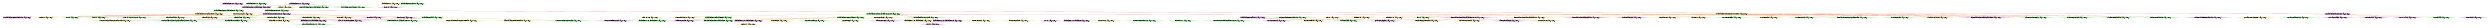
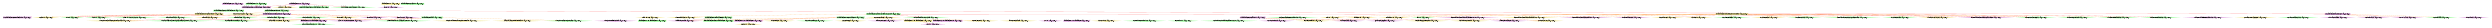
  digraph {
    node [color=green fillcolor=palegreen shape=diamond style=filled]
    edge [color=darkorange style=dashed]
    n1 [label="ArrayList.<init>() | calls=8 0 | specs=-1)"]
    n2 [fillcolor=khaki label="Bundle.<init>() | calls=1 0 | specs=-1)"]
    n3 [fillcolor=khaki label="DashboardFragment.<init>() | calls=0 1 | specs=-1)" shape=box]
    n4 [fillcolor=plum label="Fragment.<init>() | calls=1 0 | specs=-1)"]
    n5 [fillcolor=khaki label="DetailsFragment.<init>() | calls=1 0 | specs=-1)"]
    n6 [fillcolor=khaki label="DetailsTransition.<init>() | calls=1 0 | specs=-1)"]
    n7 [label="Fade.<init>() | calls=1 0 | specs=-1)"]
    n8 [label="GridLayoutManager$SpanSizeLookup.<init>() | calls=9 0 | specs=-1)"]
    n9 [fillcolor=plum label="Gson.<init>() | calls=6 0 | specs=-1)"]
    n10 [fillcolor=plum label="Object.<init>() | calls=8 0 | specs=-1)"]
    n11 [label="Request$Builder.<init>() | calls=2 0 | specs=-1)"]
    n12 [fillcolor=khaki label="TypeToken.<init>() | calls=2 0 | specs=-1)"]
    n13 [fillcolor=khaki label="GridLayoutManager.<init>(Context,int) | calls=8 0 | specs=-1)"]
    n14 [fillcolor=plum label="DashboardFragment$1.<init>(DashboardFragment) | calls=2 1 | specs=-1)" shape=box]
    n15 [fillcolor=plum label="DashboardFragment$2.<init>(DashboardFragment) | calls=8 1 | specs=-1)" shape=box]
    n16 [label="DashboardFragment$1$1.<init>(DashboardFragment$1) | calls=1 1 | specs=-1)" shape=box]
    n17 [fillcolor=plum label="DashboardFragment$1$2.<init>(DashboardFragment$1) | calls=1 1 | specs=-1)" shape=box]
    n18 [fillcolor=khaki label="DashboardFragment$1$4.<init>(DashboardFragment$1) | calls=1 1 | specs=-1)" shape=box]
    n19 [fillcolor=plum label="DashboardFragment$1$3.<init>(DashboardFragment$1,List) | calls=1 1 | specs=-1)" shape=box]
    n20 [fillcolor=plum label="Adapter.<init>(List,Context,PhotoClickListner) | calls=8 0 | specs=-1)"]
    n21 [fillcolor=khaki label="Handler.<init>(Looper) | calls=1 0 | specs=-1)"]
    n22 [label="GridItem.<init>(String,String,String,String) | calls=8 0 | specs=-1)"]
    n23 [fillcolor=plum label="String.<init>(byte[],String) | calls=6 0 | specs=-1)"]
    n24 [label="GridItemDividerDecoration.<init>(java.lang.Class[],Context,int,int) | calls=8 0 | specs=-1)"]
    n25 [label="Context DashboardFragment.access$000(DashboardFragment) | calls=1 0 | specs=-1)" shape=box]
    n26 [fillcolor=plum label="void DashboardFragment.access$100(DashboardFragment) | calls=3 38 | specs=-1)" shape=box]
    n27 [label="void DashboardFragment.getFivehunService() | calls=4 37 | specs=-1)" shape=box]
    n28 [fillcolor=plum label="void DashboardFragment.convertFiveHunGridItems(List) | calls=5 25 | specs=-1)" shape=box]
    n29 [fillcolor=khaki label="Object Gson.fromJson(String,Class) | calls=5 0 | specs=-1)"]
    n30 [fillcolor=plum label="String DashboardFragment.loadJSONFromAsset() | calls=5 8 | specs=-1)" shape=box]
    n31 [label="Handler DashboardFragment.access$200(DashboardFragment) | calls=2 0 | specs=-1)" shape=box]
    n32 [label="void DashboardFragment.access$300(DashboardFragment,List) | calls=1 14 | specs=-1)" shape=box]
    n33 [fillcolor=khaki label="void DashboardFragment.convertUnsplashGridItems(List) | calls=2 13 | specs=-1)" shape=box]
    n34 [label="boolean AbstractList.add(Object) | calls=8 0 | specs=-1)"]
    n35 [fillcolor=khaki label="boolean List.add(Object) | calls=8 0 | specs=-1)"]
    n36 [label="boolean Iterator.hasNext() | calls=8 0 | specs=-1)"]
    n37 [label="boolean Iterators$1.hasNext() | calls=8 0 | specs=-1)"]
    n38 [label="Iterator AbstractList.iterator() | calls=8 0 | specs=-1)"]
    n39 [fillcolor=khaki label="Iterator List.iterator() | calls=8 0 | specs=-1)"]
    n40 [fillcolor=plum label="Object Iterator.next() | calls=8 0 | specs=-1)"]
    n41 [fillcolor=plum label="Object Iterators$1.next() | calls=8 0 | specs=-1)"]
    n42 [fillcolor=khaki label="int ArrayList.size() | calls=8 0 | specs=-1)"]
    n43 [label="int List.size() | calls=8 0 | specs=-1)"]
    n44 [fillcolor=plum label="String DashboardFragment.getBestPossibleImage(Photos) | calls=3 0 | specs=-1)" shape=box]
    n45 [fillcolor=khaki label="void RecyclerView.addItemDecoration(RecyclerView$ItemDecoration) | calls=8 0 | specs=-1)"]
    n46 [label="HttpUrl$Builder HttpUrl$Builder.addQueryParameter(String,String) | calls=2 0 | specs=-1)"]
    n47 [fillcolor=plum label="FragmentTransaction FragmentTransaction.addSharedElement(View,String) | calls=1 0 | specs=-1)"]
    n48 [fillcolor=khaki label="FragmentTransaction FragmentTransaction.addToBackStack(String) | calls=1 0 | specs=-1)"]
    n49 [label="int InputStream.available() | calls=6 0 | specs=-1)"]
    n50 [fillcolor=plum label="FragmentTransaction FragmentManager.beginTransaction() | calls=1 0 | specs=-1)"]
    n51 [fillcolor=khaki label="void ButterKnife.bind(Object,View) | calls=1 0 | specs=-1)"]
    n52 [fillcolor=khaki label="ResponseBody Response.body() | calls=1 0 | specs=-1)"]
    n53 [fillcolor=plum label="HttpUrl HttpUrl$Builder.build() | calls=2 0 | specs=-1)"]
    n54 [fillcolor=khaki label="Request Request$Builder.build() | calls=2 0 | specs=-1)"]
    n55 [fillcolor=khaki label="Reader ResponseBody.charStream() | calls=1 0 | specs=-1)"]
    n56 [fillcolor=plum label="void InputStream.close() | calls=6 0 | specs=-1)"]
    n57 [fillcolor=khaki label="void ResponseBody.close() | calls=1 0 | specs=-1)"]
    n58 [fillcolor=plum label="int FragmentTransaction.commit() | calls=1 0 | specs=-1)"]
    n59 [label="void DashboardFragment.loadData() | calls=7 12 | specs=-1)" shape=box]
    n60 [fillcolor=khaki label="java.lang.Class[] Adapter.getDividedViewHolderClasses() | calls=8 0 | specs=-1)"]
    n61 [label="void RecyclerView.setAdapter(RecyclerView$Adapter) | calls=8 0 | specs=-1)"]
    n62 [fillcolor=plum label="void RecyclerView.setHasFixedSize(boolean) | calls=8 0 | specs=-1)"]
    n63 [fillcolor=khaki label="void RecyclerView.setLayoutManager(RecyclerView$LayoutManager) | calls=8 0 | specs=-1)"]
    n64 [label="void GridLayoutManager.setSpanSizeLookup(GridLayoutManager$SpanSizeLookup) | calls=8 0 | specs=-1)"]
    n65 [label="void AVLoadingIndicatorView.setVisibility(int) | calls=8 0 | specs=-1)"]
-   n66 [label="void Call.enqueue(Callback) | calls=2 0 | specs=-1)"]
+   n66 [fillcolor=plum label="void Call.enqueue(Callback) | calls=2 0 | specs=-1)"]
    n67 [label="Object Gson.fromJson(Reader,Type) | calls=1 0 | specs=-1)"]
    n68 [fillcolor=khaki label="Object AbstractList.get(int) | calls=1 0 | specs=-1)"]
    n69 [fillcolor=khaki label="Object List.get(int) | calls=1 0 | specs=-1)"]
    n70 [label="FragmentActivity Fragment.getActivity() | calls=8 0 | specs=-1)"]
    n71 [fillcolor=plum label="Application Activity.getApplication() | calls=2 0 | specs=-1)"]
    n72 [fillcolor=khaki label="AssetManager ContextWrapper.getAssets() | calls=6 0 | specs=-1)"]
    n73 [label="InputStream AssetManager.open(String) | calls=6 0 | specs=-1)"]
    n74 [fillcolor=plum label="void Throwable.printStackTrace() | calls=6 0 | specs=-1)"]
    n75 [fillcolor=plum label="int InputStream.read(byte[]) | calls=6 0 | specs=-1)"]
    n76 [label="String GridItem.getFullImageUrl() | calls=1 0 | specs=-1)"]
    n77 [fillcolor=khaki label="String GridItem.getImageUrl() | calls=1 0 | specs=-1)"]
    n78 [fillcolor=khaki label="Looper Context.getMainLooper() | calls=1 0 | specs=-1)"]
    n79 [fillcolor=khaki label="OkHttpClient ImagerApp.getOkHttpInstance() | calls=2 0 | specs=-1)"]
    n80 [label="int DashboardFragment$2.getSpanSize(int) | calls=0 0 | specs=-1)" shape=box]
    n81 [label="String Fragment.getString(int) | calls=1 0 | specs=-1)"]
    n82 [label="FragmentManager FragmentActivity.getSupportFragmentManager() | calls=1 0 | specs=-1)"]
    n83 [fillcolor=khaki label="Type TypeToken.getType() | calls=1 0 | specs=-1)"]
    n84 [fillcolor=plum label="void DashboardFragment.getUnspalashService() | calls=1 14 | specs=-1)" shape=box]
    n85 [fillcolor=khaki label="HttpUrl$Builder HttpUrl.newBuilder() | calls=2 0 | specs=-1)"]
    n86 [fillcolor=plum label="Call OkHttpClient.newCall(Request) | calls=2 0 | specs=-1)"]
    n87 [fillcolor=khaki label="HttpUrl HttpUrl.parse(String) | calls=2 0 | specs=-1)"]
    n88 [fillcolor=khaki label="String HttpUrl.toString() | calls=2 0 | specs=-1)"]
    n89 [label="Request$Builder Request$Builder.url(String) | calls=2 0 | specs=-1)"]
    n90 [label="String GridItem.getUsername() | calls=1 0 | specs=-1)"]
    n91 [label="View LayoutInflater.inflate(int,ViewGroup,boolean) | calls=1 0 | specs=-1)"]
    n92 [fillcolor=plum label="boolean Response.isSuccessful() | calls=1 0 | specs=-1)"]
    n93 [label="Toast Toast.makeText(Context,CharSequence,int) | calls=1 0 | specs=-1)"]
    n94 [label="View DashboardFragment.onCreateView(LayoutInflater,ViewGroup,Bundle) | calls=0 33 | specs=-1)" shape=box]
    n95 [label="void DashboardFragment$1.onFailure(Call,IOException) | calls=0 4 | specs=-1)" shape=box]
    n96 [fillcolor=plum label="boolean Handler.post(Runnable) | calls=2 0 | specs=-1)"]
    n97 [fillcolor=khaki label="void DashboardFragment.onPhotoClick(RecyclerView$ViewHolder,int) | calls=0 23 | specs=-1)" shape=box]
    n98 [fillcolor=khaki label="void Bundle.putString(String,String) | calls=1 0 | specs=-1)"]
    n99 [fillcolor=plum label="FragmentTransaction FragmentTransaction.replace(int,Fragment) | calls=1 0 | specs=-1)"]
    n100 [label="void Fragment.setArguments(Bundle) | calls=1 0 | specs=-1)"]
    n101 [label="void Fragment.setEnterTransition(Object) | calls=1 0 | specs=-1)"]
    n102 [label="void Fragment.setExitTransition(Object) | calls=1 0 | specs=-1)"]
    n103 [fillcolor=plum label="void Fragment.setSharedElementEnterTransition(Object) | calls=1 0 | specs=-1)"]
    n104 [label="void Fragment.setSharedElementReturnTransition(Object) | calls=1 0 | specs=-1)"]
    n105 [label="void DashboardFragment$1.onResponse(Call,Response) | calls=0 14 | specs=-1)" shape=box]
    n106 [fillcolor=plum label="void DashboardFragment$1$1.run() | calls=0 42 | specs=-1)" shape=box]
    n107 [fillcolor=khaki label="void Toast.show() | calls=1 0 | specs=-1)"]
    n108 [fillcolor=plum label="void DashboardFragment$1$3.run() | calls=0 42 | specs=-1)" shape=box]
    n109 [label="void DashboardFragment$1$4.run() | calls=0 39 | specs=-1)" shape=box]
    n3 -> n4 [color=red]
    n14 -> n10 [color=red]
    n15 -> n8
    n16 -> n10 [color=red]
    n17 -> n12
    n18 -> n10 [color=red style=bold]
    n19 -> n10 [color=red]
    n26 -> n27 [color=red]
    n27 -> n9 [color=red]
    n27 -> n28 [style=bold]
    n27 -> n29 [style=bold]
    n27 -> n30 [color=red style=bold]
    n28 -> n1 [style=bold]
    n28 -> n22
    n28 -> n34
    n28 -> n35 [color=red]
    n28 -> n36 [style=bold]
    n28 -> n37 [color=red]
    n28 -> n38 [color=red]
    n28 -> n39 [style=bold]
    n28 -> n40 [style=bold]
    n28 -> n41 [color=red style=bold]
    n28 -> n42
    n28 -> n43 [color=red style=bold]
    n28 -> n59 [color=red]
    n30 -> n23 [color=red style=bold]
    n30 -> n49 [style=bold]
    n30 -> n56 [color=red]
    n30 -> n70 [color=red]
    n30 -> n72
    n30 -> n73 [color=red]
    n30 -> n74
    n30 -> n75 [style=bold]
    n32 -> n33 [color=red style=bold]
    n33 -> n1 [color=red style=bold]
    n33 -> n22
    n33 -> n34
    n33 -> n35
    n33 -> n36
    n33 -> n37
    n33 -> n38 [color=red]
    n33 -> n39
    n33 -> n40
    n33 -> n41
    n33 -> n42 [style=bold]
    n33 -> n43 [color=red style=bold]
    n33 -> n44 [color=red]
    n59 -> n13
    n59 -> n15 [color=red]
    n59 -> n20
    n59 -> n24 [color=red]
    n59 -> n45 [color=red]
    n59 -> n60 [color=red]
    n59 -> n61 [style=bold]
    n59 -> n62 [color=red]
    n59 -> n63 [color=red style=bold]
    n59 -> n64
    n59 -> n65 [style=bold]
    n84 -> n11 [color=red]
    n84 -> n14 [color=red]
    n84 -> n46 [color=red]
    n84 -> n53 [color=red]
    n84 -> n54
    n84 -> n66 [style=bold]
    n84 -> n71 [color=red]
    n84 -> n79
    n84 -> n85
    n84 -> n86 [color=red]
    n84 -> n87 [color=red style=bold]
    n84 -> n88 [color=red]
    n84 -> n89
    n94 -> n21
    n94 -> n51 [style=bold]
    n94 -> n59
    n94 -> n70 [color=red style=bold]
    n94 -> n78 [color=red]
    n94 -> n84 [color=red]
    n94 -> n91 [color=red style=bold]
    n95 -> n16
    n95 -> n31 [style=bold]
    n95 -> n96 [color=red style=bold]
    n97 -> n2 [style=bold]
    n97 -> n5
    n97 -> n6 [style=bold]
    n97 -> n7 [style=bold]
    n97 -> n47
    n97 -> n48 [style=bold]
    n97 -> n50 [style=bold]
    n97 -> n58
    n97 -> n68 [color=red style=bold]
    n97 -> n69 [color=red]
    n97 -> n70 [style=bold]
    n97 -> n76 [style=bold]
    n97 -> n77 [color=red]
    n97 -> n81 [style=bold]
    n97 -> n82 [style=bold]
    n97 -> n90 [color=red]
    n97 -> n98 [style=bold]
    n97 -> n99 [color=red style=bold]
    n97 -> n100 [color=red]
    n97 -> n101 [style=bold]
    n97 -> n102 [color=red style=bold]
    n97 -> n103 [color=red]
    n97 -> n104
    n105 -> n9 [color=red]
    n105 -> n17 [color=red style=bold]
    n105 -> n18 [color=red]
    n105 -> n19
    n105 -> n31 [style=bold]
    n105 -> n52 [style=bold]
    n105 -> n55
    n105 -> n57
    n105 -> n67
    n105 -> n83 [style=bold]
    n105 -> n92 [color=red]
    n105 -> n96 [style=bold]
    n106 -> n25 [color=red]
    n106 -> n26 [color=red style=bold]
    n106 -> n93 [color=red style=bold]
    n106 -> n107 [color=red style=bold]
    n108 -> n26
    n108 -> n32
    n109 -> n26 [color=red style=bold]
  }
